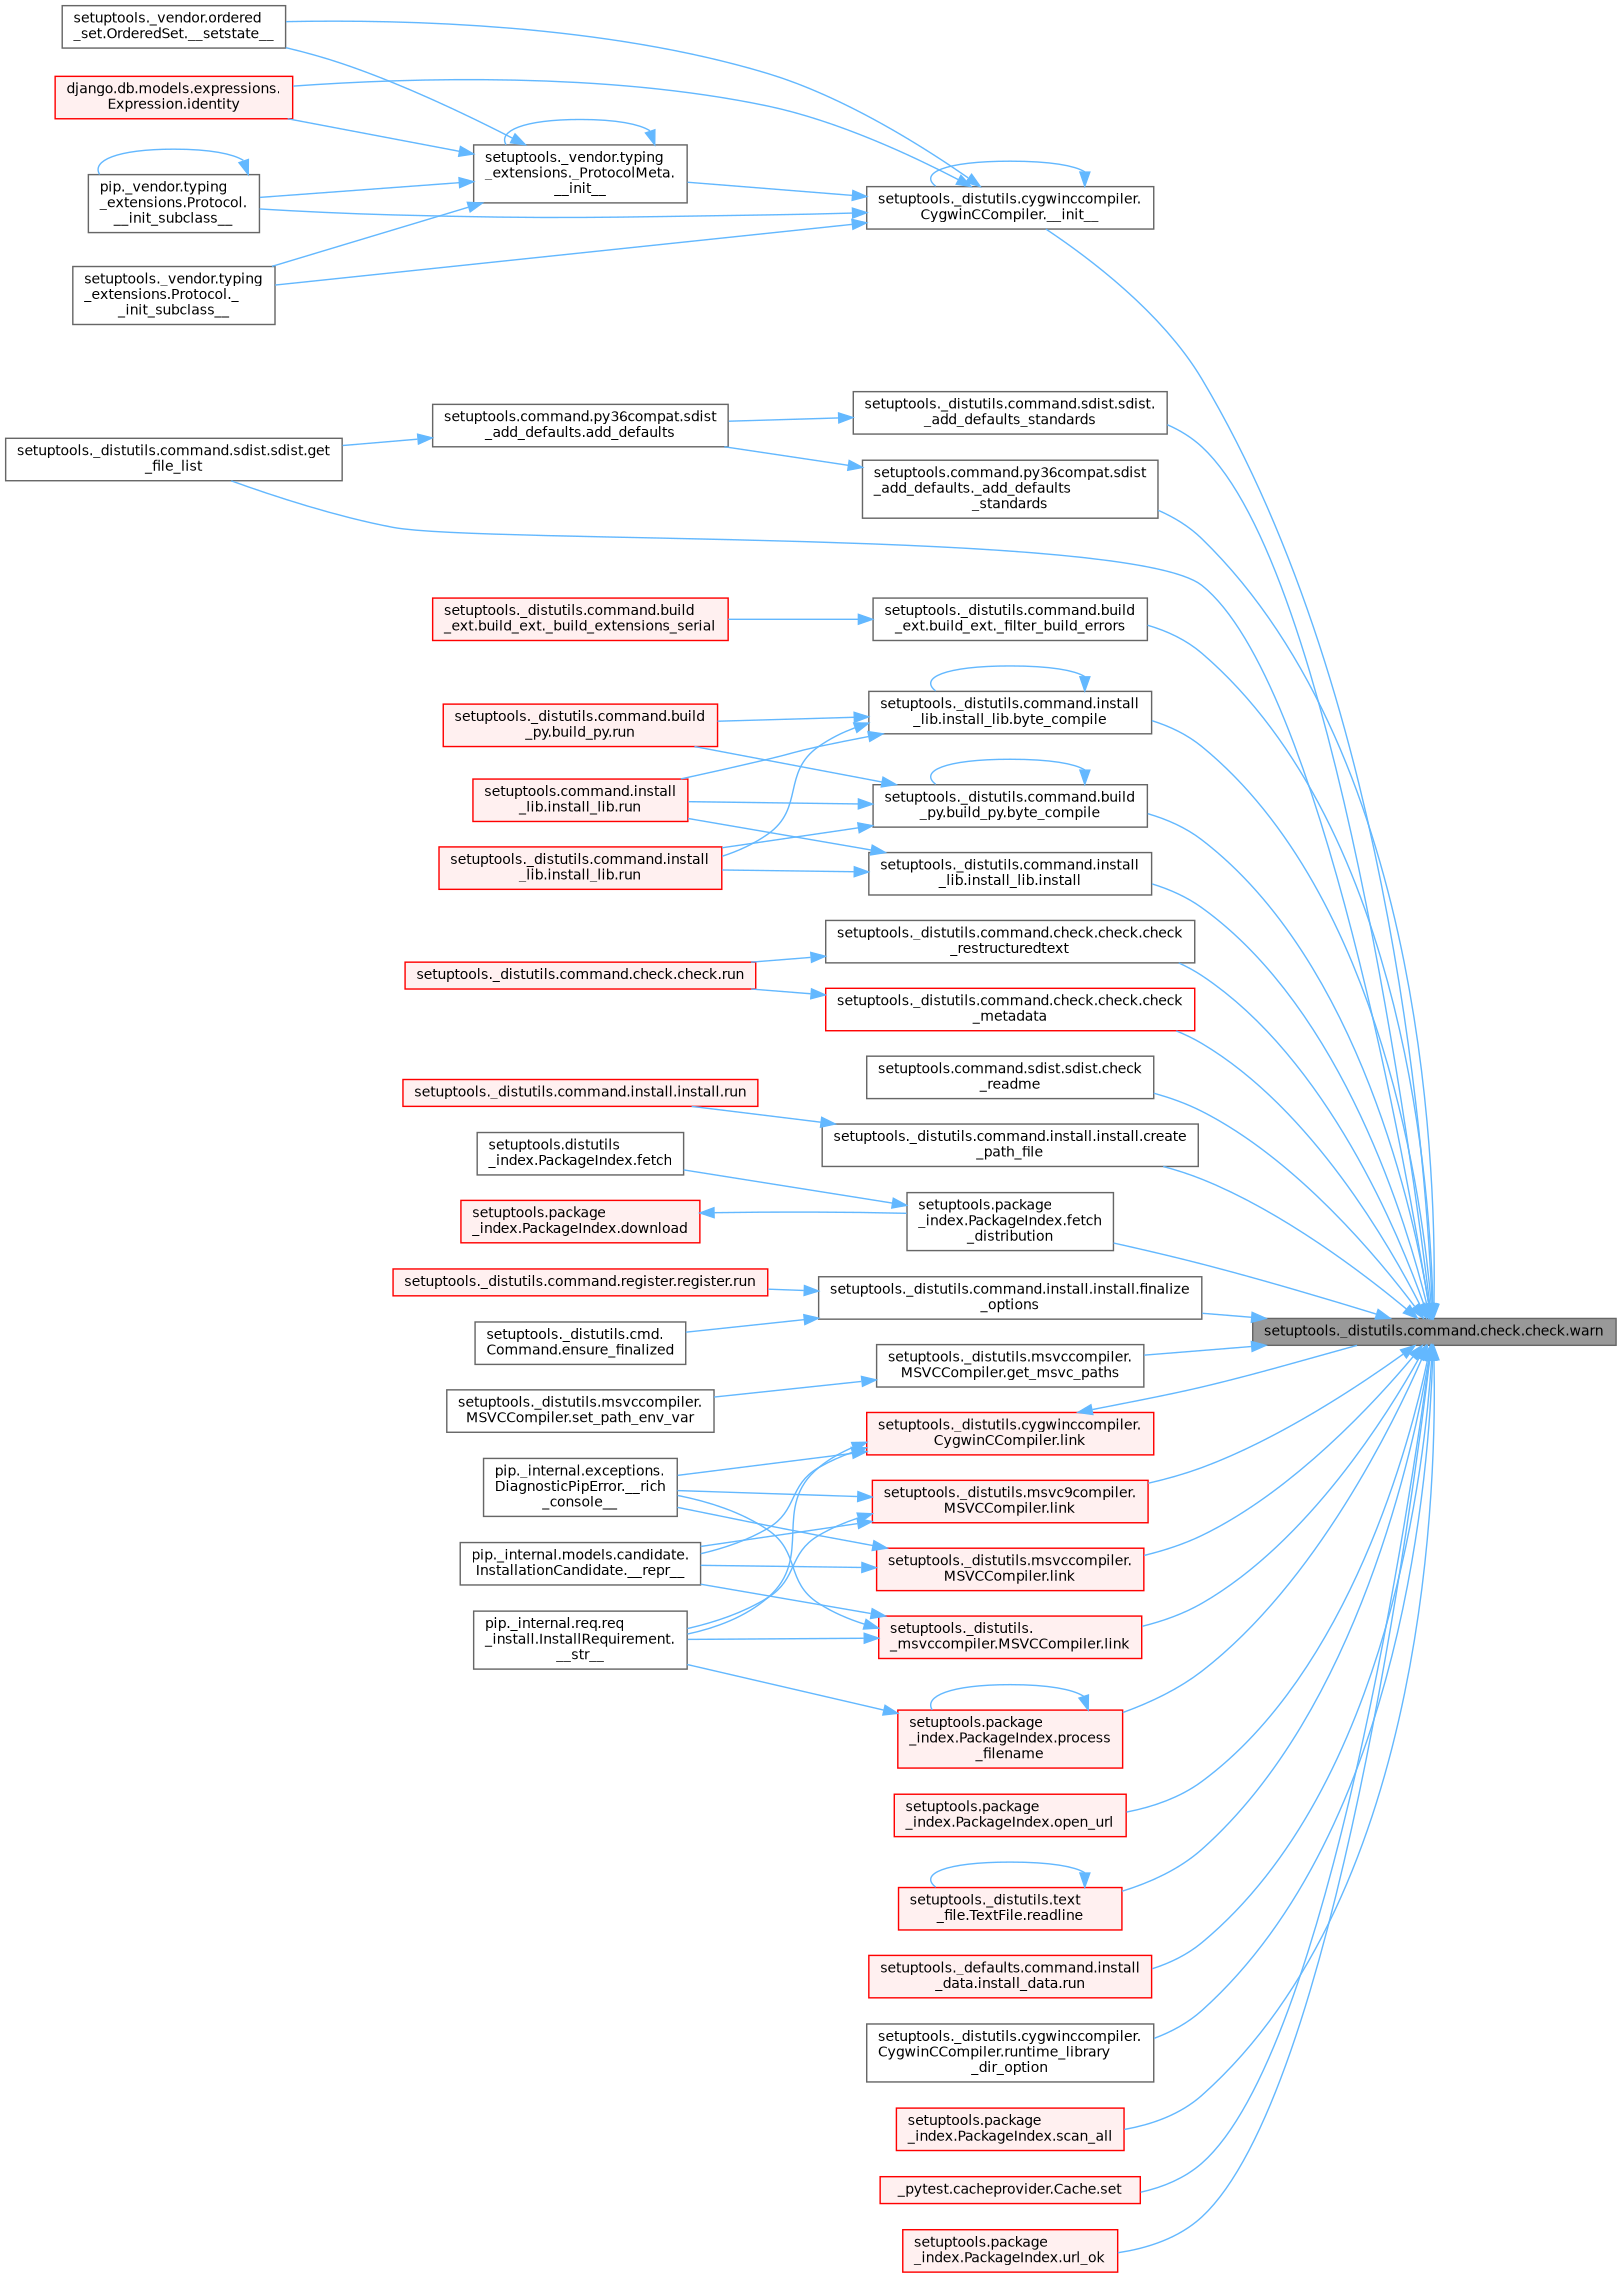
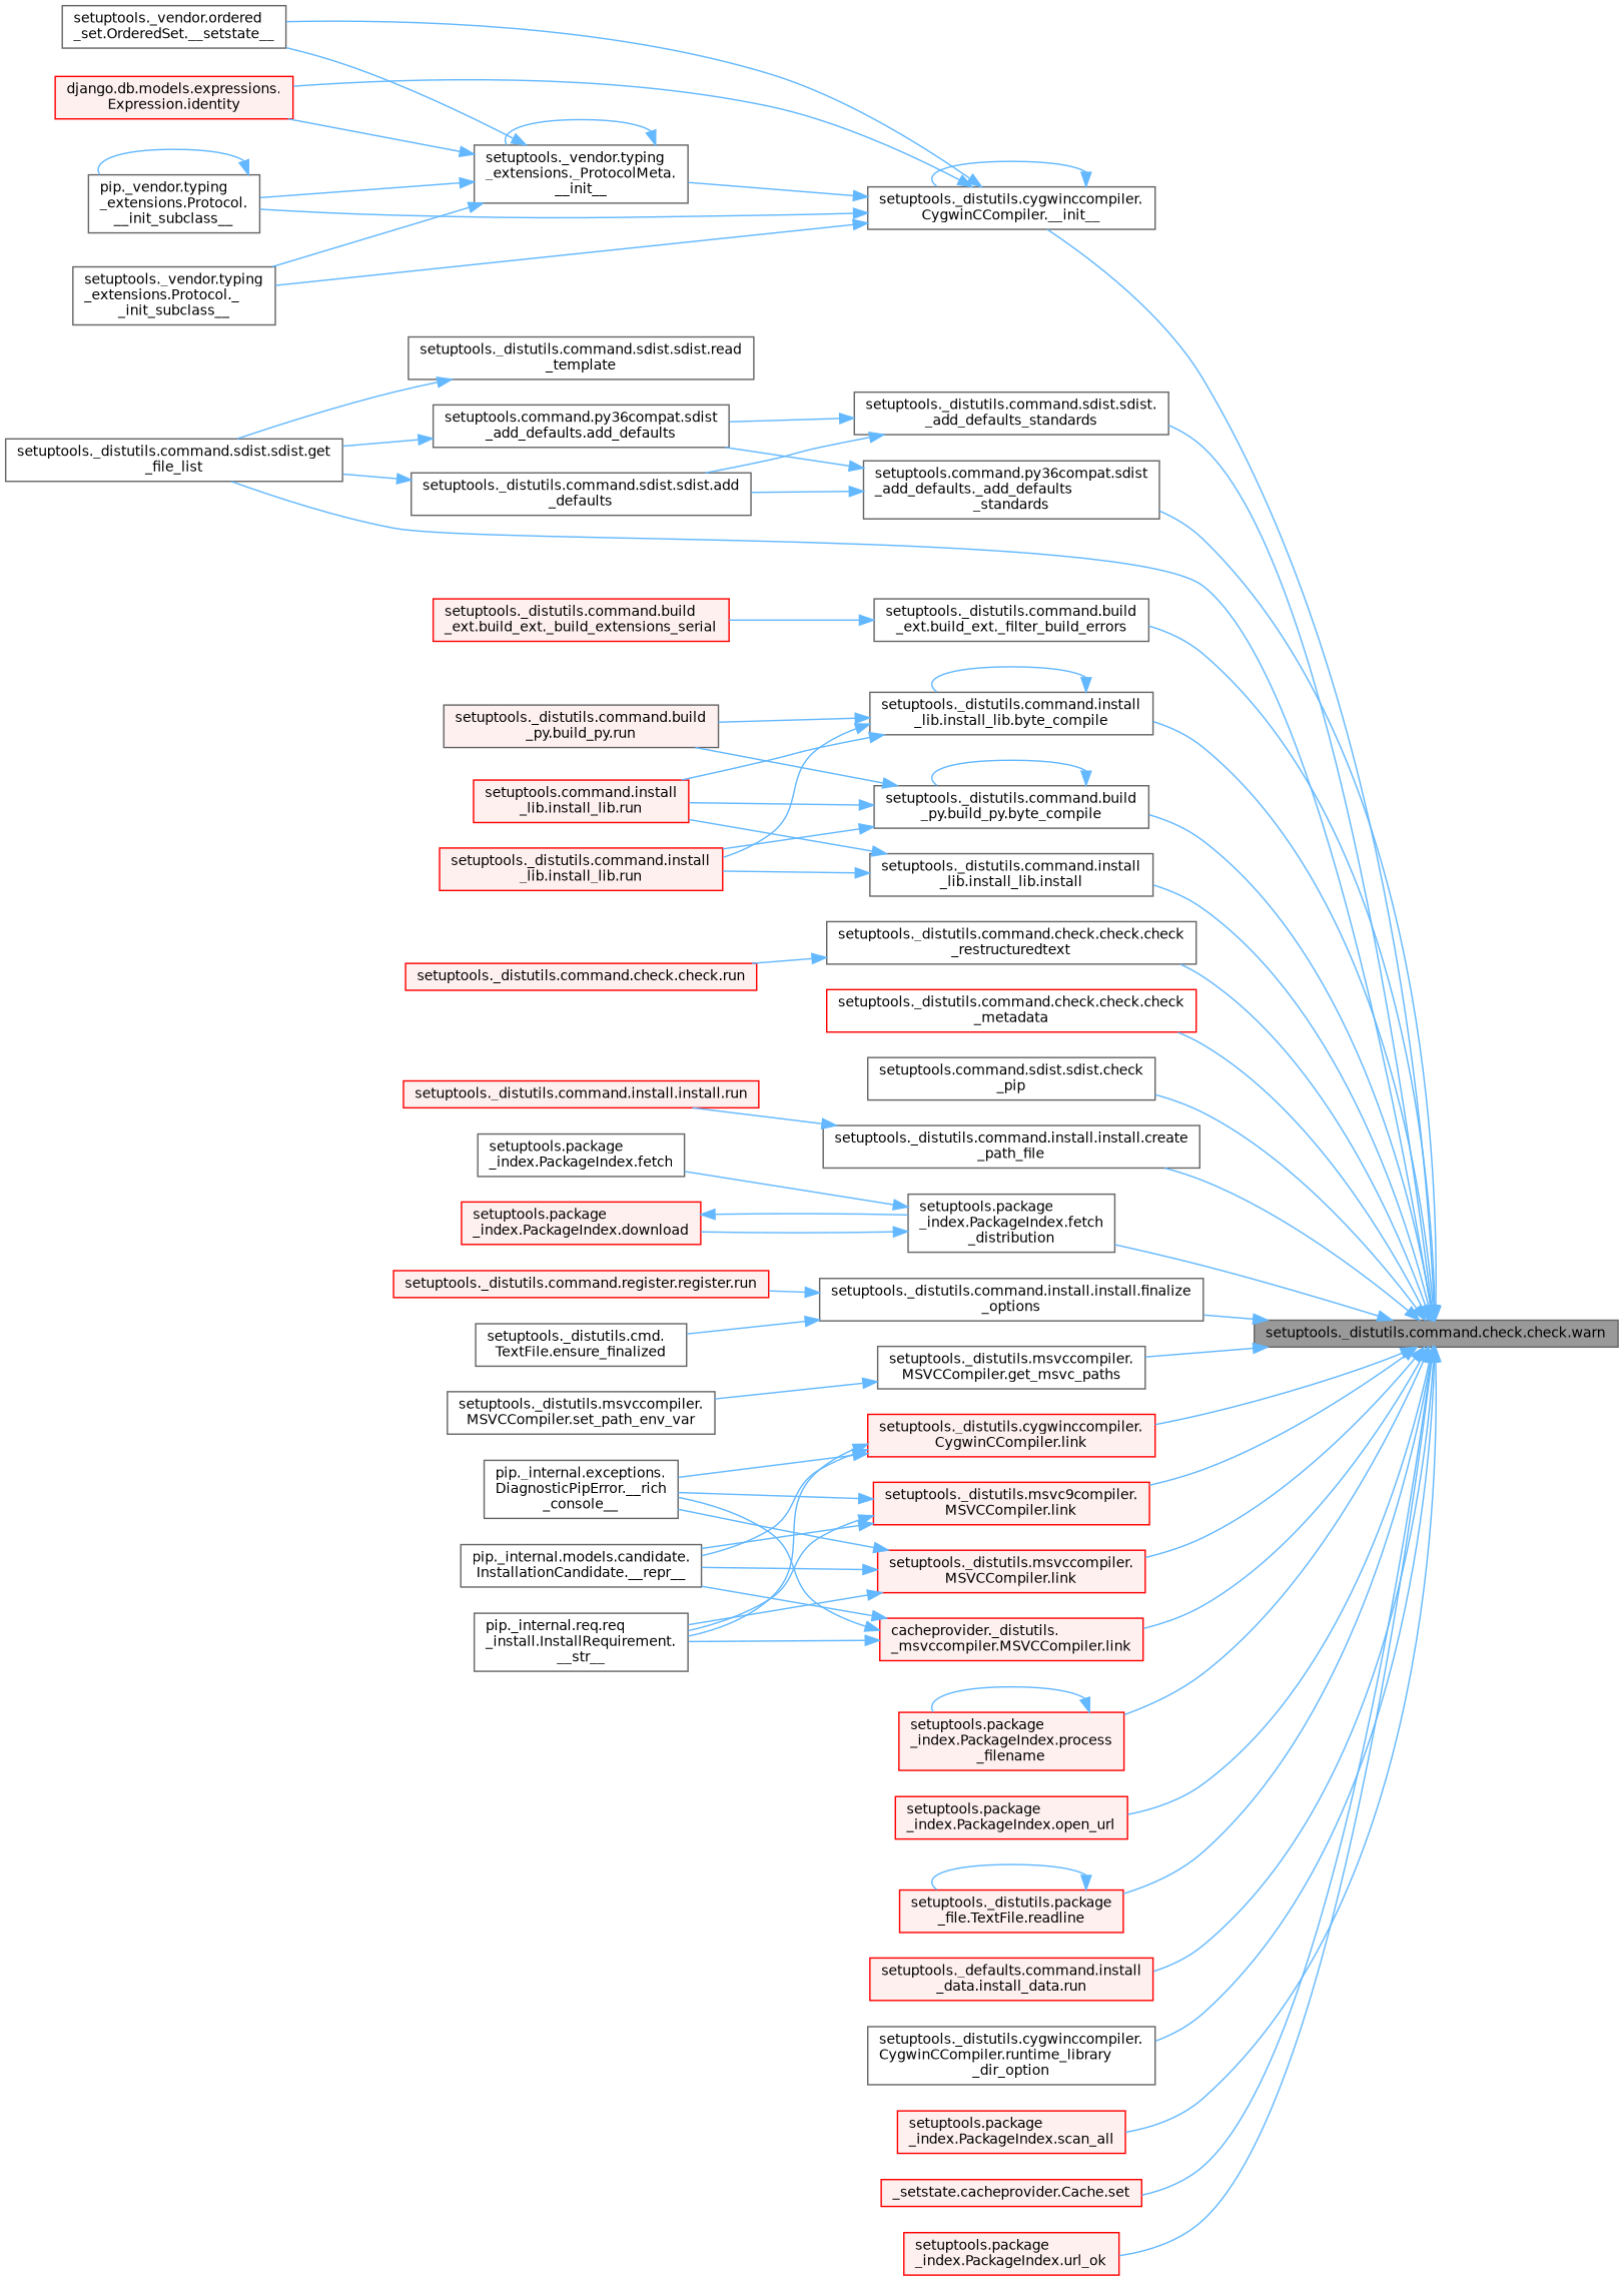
  digraph {
    rankdir=RL
    node [color=grey40 fillcolor=white fontname=Helvetica fontsize=10 shape=box style=filled]
    edge [color=steelblue1 dir=back fontname=Helvetica fontsize=10 labelfontname=Helvetica labelfontsize=10 style=solid]
    n1 [color=gray40 fillcolor=grey60 fontcolor=black height=0.2 label="setuptools._distutils.command.check.check.warn" width=0.4]
    n2 [height=0.2 label="setuptools._distutils.cygwinccompiler.\lCygwinCCompiler.__init__" width=0.4]
    n3 [height=0.2 label="setuptools._distutils.command.sdist.sdist.\l_add_defaults_standards" width=0.4]
    n4 [height=0.2 label="setuptools._distutils.command.sdist.sdist.get\l_file_list" width=0.4]
    n5 [height=0.2 label="setuptools.command.py36compat.sdist\l_add_defaults._add_defaults\l_standards" width=0.4]
    n6 [height=0.2 label="setuptools._distutils.command.build\l_ext.build_ext._filter_build_errors" width=0.4]
    n7 [height=0.2 label="setuptools._distutils.command.build\l_py.build_py.byte_compile" width=0.4]
    n8 [height=0.2 label="setuptools._distutils.command.install\l_lib.install_lib.byte_compile" width=0.4]
    n9 [color=red height=0.2 label="setuptools._distutils.command.check.check.check\l_metadata" width=0.4]
-   n10 [height=0.2 label="setuptools.command.sdist.sdist.check\l_readme" width=0.4]
+   n10 [height=0.2 label="setuptools.command.sdist.sdist.check\l_pip" width=0.4]
    n11 [height=0.2 label="setuptools._distutils.command.check.check.check\l_restructuredtext" width=0.4]
    n12 [height=0.2 label="setuptools._distutils.command.install.install.create\l_path_file" width=0.4]
    n13 [height=0.2 label="setuptools.package\l_index.PackageIndex.fetch\l_distribution" width=0.4]
    n14 [height=0.2 label="setuptools._distutils.command.install.install.finalize\l_options" width=0.4]
    n15 [height=0.2 label="setuptools._distutils.msvccompiler.\lMSVCCompiler.get_msvc_paths" width=0.4]
    n16 [height=0.2 label="setuptools._distutils.command.install\l_lib.install_lib.install" width=0.4]
-   n17 [color=red fillcolor="#FFF0F0" height=0.2 label="setuptools._distutils.\l_msvccompiler.MSVCCompiler.link" width=0.4]
+   n17 [color=red fillcolor="#FFF0F0" height=0.2 label="cacheprovider._distutils.\l_msvccompiler.MSVCCompiler.link" width=0.4]
    n18 [color=red fillcolor="#FFF0F0" height=0.2 label="setuptools._distutils.cygwinccompiler.\lCygwinCCompiler.link" width=0.4]
    n19 [color=red fillcolor="#FFF0F0" height=0.2 label="setuptools._distutils.msvc9compiler.\lMSVCCompiler.link" width=0.4]
    n20 [color=red fillcolor="#FFF0F0" height=0.2 label="setuptools._distutils.msvccompiler.\lMSVCCompiler.link" width=0.4]
    n21 [color=red fillcolor="#FFF0F0" height=0.2 label="setuptools.package\l_index.PackageIndex.open_url" width=0.4]
    n22 [color=red fillcolor="#FFF0F0" height=0.2 label="setuptools.package\l_index.PackageIndex.process\l_filename" width=0.4]
-   n23 [color=red fillcolor="#FFF0F0" height=0.2 label="setuptools._distutils.text\l_file.TextFile.readline" width=0.4]
+   n23 [color=red fillcolor="#FFF0F0" height=0.2 label="setuptools._distutils.package\l_file.TextFile.readline" width=0.4]
    n24 [color=red fillcolor="#FFF0F0" height=0.2 label="setuptools._defaults.command.install\l_data.install_data.run" width=0.4]
    n25 [height=0.2 label="setuptools._distutils.cygwinccompiler.\lCygwinCCompiler.runtime_library\l_dir_option" width=0.4]
    n26 [color=red fillcolor="#FFF0F0" height=0.2 label="setuptools.package\l_index.PackageIndex.scan_all" width=0.4]
-   n27 [color=red fillcolor="#FFF0F0" height=0.2 label="_pytest.cacheprovider.Cache.set" width=0.4]
+   n27 [color=red fillcolor="#FFF0F0" height=0.2 label="_setstate.cacheprovider.Cache.set" width=0.4]
    n28 [color=red fillcolor="#FFF0F0" height=0.2 label="setuptools.package\l_index.PackageIndex.url_ok" width=0.4]
    n29 [height=0.2 label="setuptools._vendor.typing\l_extensions._ProtocolMeta.\l__init__" width=0.4]
    n30 [height=0.2 label="pip._vendor.typing\l_extensions.Protocol.\l__init_subclass__" width=0.4]
    n31 [height=0.2 label="setuptools._vendor.typing\l_extensions.Protocol._\l_init_subclass__" width=0.4]
    n32 [height=0.2 label="setuptools._vendor.ordered\l_set.OrderedSet.__setstate__" width=0.4]
    n33 [color=red fillcolor="#FFF0F0" height=0.2 label="django.db.models.expressions.\lExpression.identity" width=0.4]
+   n34 [height=0.2 label="setuptools._distutils.command.sdist.sdist.add\l_defaults" width=0.4]
    n35 [height=0.2 label="setuptools.command.py36compat.sdist\l_add_defaults.add_defaults" width=0.4]
    n36 [color=red fillcolor="#FFF0F0" height=0.2 label="setuptools._distutils.command.build\l_ext.build_ext._build_extensions_serial" width=0.4]
-   n37 [color=red fillcolor="#FFF0F0" height=0.2 label="setuptools._distutils.command.build\l_py.build_py.run" width=0.4]
+   n37 [fillcolor="#FFF0F0" height=0.2 label="setuptools._distutils.command.build\l_py.build_py.run" width=0.4]
    n38 [color=red fillcolor="#FFF0F0" height=0.2 label="setuptools._distutils.command.install\l_lib.install_lib.run" width=0.4]
    n39 [color=red fillcolor="#FFF0F0" height=0.2 label="setuptools.command.install\l_lib.install_lib.run" width=0.4]
    n40 [color=red fillcolor="#FFF0F0" height=0.2 label="setuptools._distutils.command.check.check.run" width=0.4]
    n41 [color=red fillcolor="#FFF0F0" height=0.2 label="setuptools._distutils.command.install.install.run" width=0.4]
    n42 [color=red fillcolor="#FFF0F0" height=0.2 label="setuptools.package\l_index.PackageIndex.download" width=0.4]
-   n43 [height=0.2 label="setuptools.distutils\l_index.PackageIndex.fetch" width=0.4]
-   n44 [height=0.2 label="setuptools._distutils.cmd.\lCommand.ensure_finalized" width=0.4]
+   n43 [height=0.2 label="setuptools.package\l_index.PackageIndex.fetch" width=0.4]
+   n44 [height=0.2 label="setuptools._distutils.cmd.\lTextFile.ensure_finalized" width=0.4]
    n45 [color=red fillcolor="#FFF0F0" height=0.2 label="setuptools._distutils.command.register.register.run" width=0.4]
    n46 [height=0.2 label="setuptools._distutils.msvccompiler.\lMSVCCompiler.set_path_env_var" width=0.4]
    n47 [height=0.2 label="pip._internal.models.candidate.\lInstallationCandidate.__repr__" width=0.4]
    n48 [height=0.2 label="pip._internal.exceptions.\lDiagnosticPipError.__rich\l_console__" width=0.4]
    n49 [height=0.2 label="pip._internal.req.req\l_install.InstallRequirement.\l__str__" width=0.4]
+   n50 [height=0.2 label="setuptools._distutils.command.sdist.sdist.read\l_template" width=0.4]
    n1 -> n2
    n1 -> n3
    n1 -> n4
    n1 -> n5
    n1 -> n6
    n1 -> n7
    n1 -> n8
    n1 -> n9
    n1 -> n10
    n1 -> n11
    n1 -> n12
    n1 -> n13
    n1 -> n14
    n1 -> n15
    n1 -> n16
    n1 -> n17
-   n18 -> n1
+   n1 -> n18
    n1 -> n19
    n1 -> n20
    n1 -> n21
    n1 -> n22
    n1 -> n23
    n1 -> n24
    n1 -> n25
    n1 -> n26
    n1 -> n27
    n1 -> n28
    n2 -> n2
    n2 -> n29
    n2 -> n30
    n2 -> n31
    n2 -> n32
    n2 -> n33
+   n3 -> n34
    n3 -> n35
+   n5 -> n34
    n5 -> n35
    n6 -> n36
    n7 -> n7
    n7 -> n37
    n7 -> n38
    n7 -> n39
    n8 -> n8
    n8 -> n37
    n8 -> n38
    n8 -> n39
-   n9 -> n40
    n11 -> n40
    n12 -> n41
+   n13 -> n42
    n13 -> n43
    n14 -> n44
    n14 -> n45
    n15 -> n46
    n16 -> n38
    n16 -> n39
    n17 -> n47
    n17 -> n48
    n17 -> n49
    n18 -> n47
    n18 -> n48
    n18 -> n49
    n19 -> n47
    n19 -> n48
    n19 -> n49
    n20 -> n47
    n20 -> n48
-   n22 -> n49
+   n20 -> n49
    n22 -> n22
    n23 -> n23
    n29 -> n29
    n29 -> n30
    n29 -> n31
    n29 -> n32
    n29 -> n33
    n30 -> n30
+   n34 -> n4
    n35 -> n4
    n42 -> n13
+   n50 -> n4
  }
